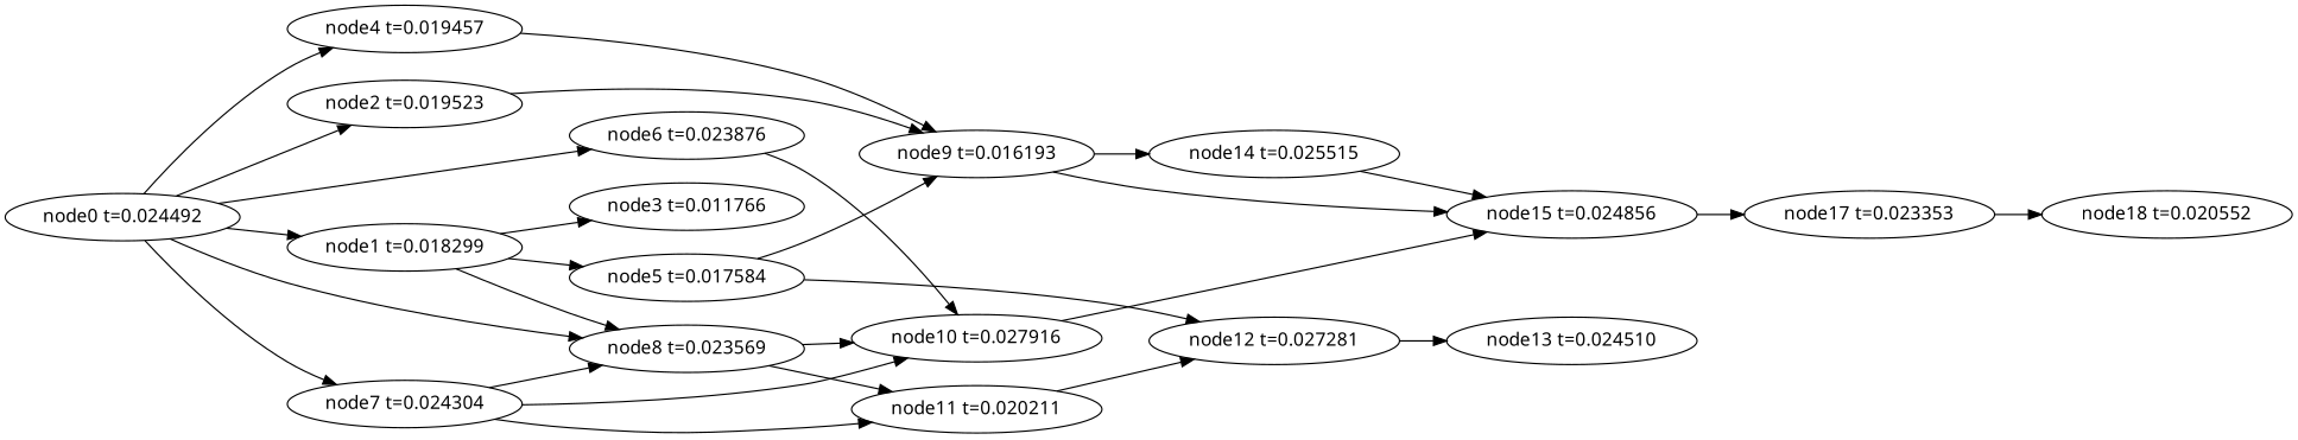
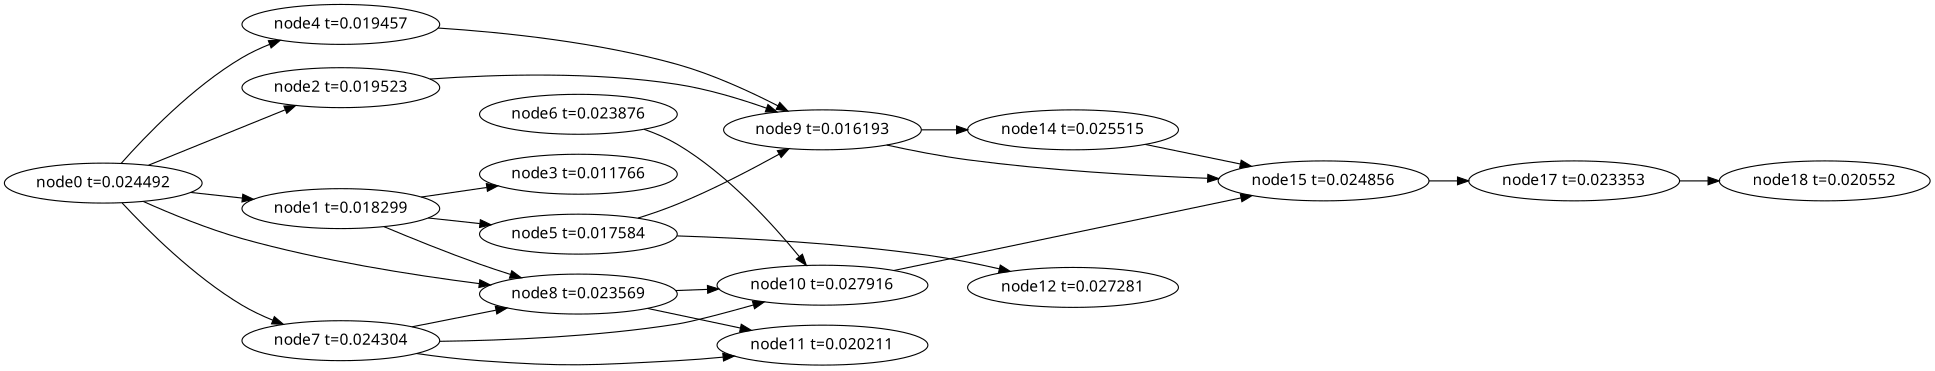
  digraph {
    fontname="Noto Sans"
    rankdir=LR
    node [fontname="Noto Sans"]
    edge [fontname="Noto Sans"]
    n1 [label="node18 t=0.020552"]
    n2 [label="node17 t=0.023353"]
    n3 [label="node15 t=0.024856"]
    n4 [label="node14 t=0.025515"]
-   n5 [label="node13 t=0.024510"]
    n6 [label="node12 t=0.027281"]
    n7 [label="node11 t=0.020211"]
    n8 [label="node10 t=0.027916"]
    n9 [label="node9 t=0.016193"]
    n10 [label="node8 t=0.023569"]
    n11 [label="node7 t=0.024304"]
    n12 [label="node6 t=0.023876"]
    n13 [label="node5 t=0.017584"]
    n14 [label="node4 t=0.019457"]
    n15 [label="node3 t=0.011766"]
    n16 [label="node2 t=0.019523"]
    n17 [label="node1 t=0.018299"]
    n18 [label="node0 t=0.024492"]
    n2 -> n1
    n3 -> n2
    n4 -> n3
-   n6 -> n5
-   n7 -> n6
    n8 -> n3
    n9 -> n3
    n9 -> n4
    n10 -> n7
    n10 -> n8
    n11 -> n7
    n11 -> n8
    n11 -> n10
    n12 -> n8
    n13 -> n6
    n13 -> n9
    n14 -> n9
    n16 -> n9
    n17 -> n10
    n17 -> n13
    n17 -> n15
    n18 -> n10
    n18 -> n11
-   n18 -> n12
    n18 -> n14
    n18 -> n16
    n18 -> n17
  }
